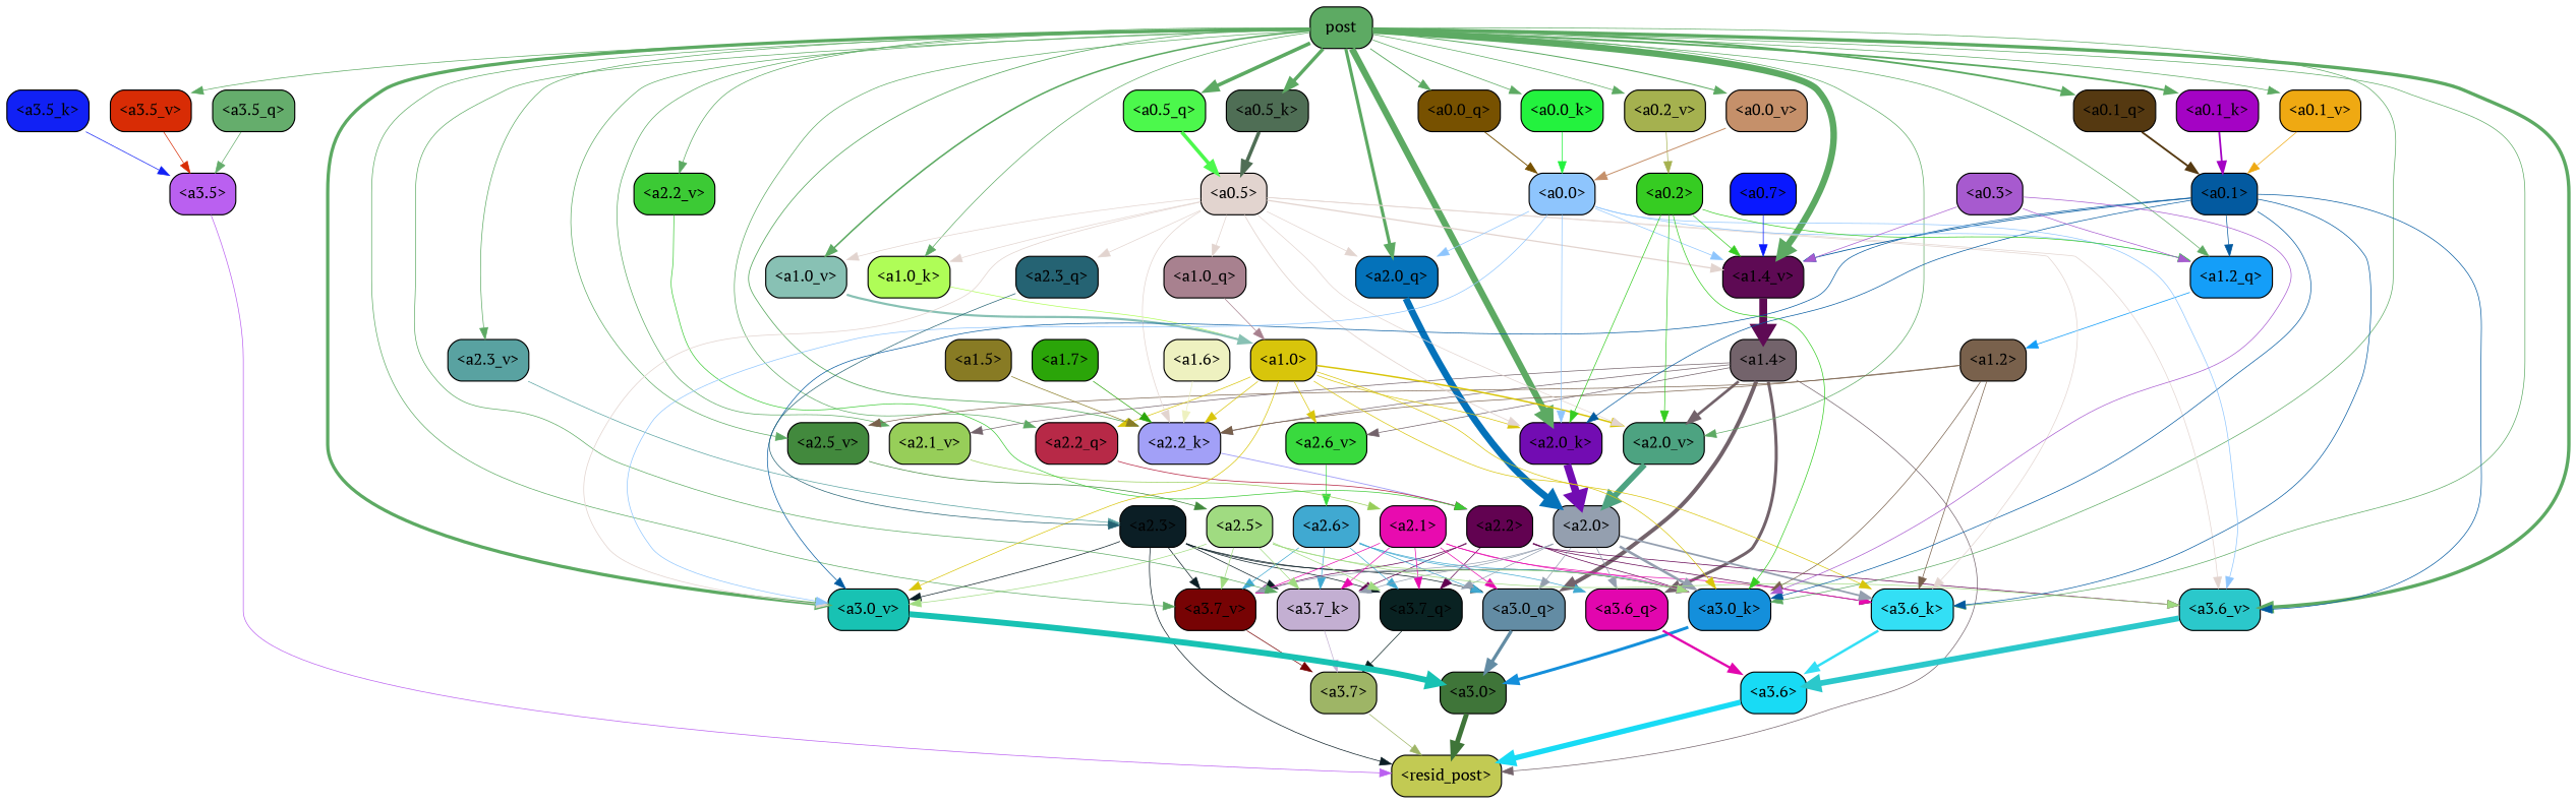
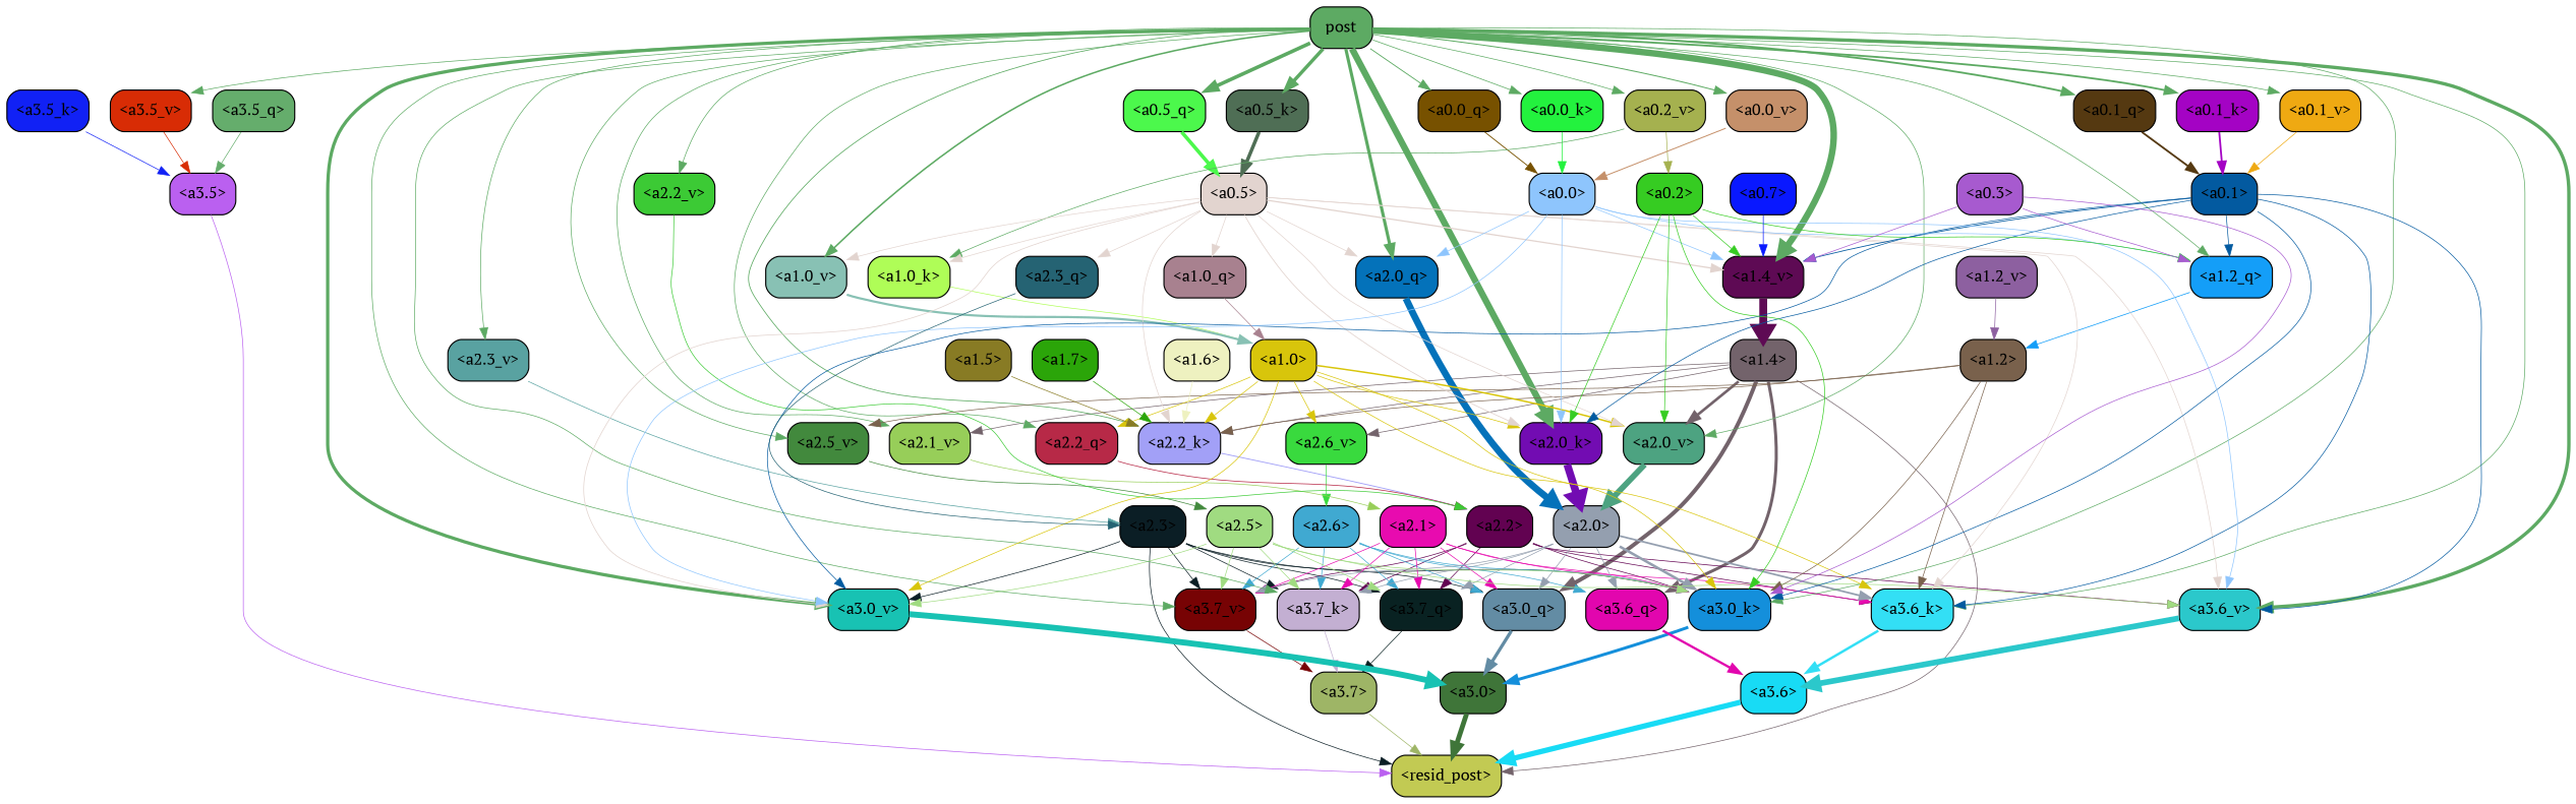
  strict digraph {
    fontname="PT Serif"
    splines=true
    node [color=black fontname="PT Serif" shape=box style="filled, rounded"]
    edge [color="#5daa63" fontname="PT Serif" penwidth=0.6]
    "<a3.7>" [fillcolor="#9eb566"]
    "<resid_post>" [fillcolor="#c2ca53"]
    "<a3.6>" [fillcolor="#18dbf5"]
    "<a3.5>" [fillcolor="#ba60f0"]
    "<a3.0>" [fillcolor="#3f7539"]
    "<a2.3>" [fillcolor="#0b1e25"]
    "<a3.7_q>" [fillcolor="#092222"]
    "<a3.0_q>" [fillcolor="#638ca4"]
    "<a3.7_k>" [fillcolor="#c3afd2"]
    "<a3.0_k>" [fillcolor="#148fdb"]
    "<a3.7_v>" [fillcolor="#770304"]
    "<a3.0_v>" [fillcolor="#18c2b3"]
    "<a1.4>" [fillcolor="#73636b"]
    "<a3.6_q>" [fillcolor="#e206ae"]
    "<a2.2_k>" [fillcolor="#a2a0f7"]
    "<a2.6_v>" [fillcolor="#39da3e"]
    "<a2.1_v>" [fillcolor="#97ce59"]
    "<a2.0_v>" [fillcolor="#4da381"]
    "<a2.2>" [fillcolor="#620251"]
    "<a2.6>" [fillcolor="#40a9d1"]
    "<a2.1>" [fillcolor="#e80baf"]
    "<a2.0>" [fillcolor="#949faf"]
    "<a3.6_k>" [fillcolor="#33dff5"]
    "<a3.6_v>" [fillcolor="#2bc8cb"]
    "<a3.5_q>" [fillcolor="#65ad6c"]
    "<a3.5_k>" [fillcolor="#1121f5"]
    "<a3.5_v>" [fillcolor="#d82c05"]
    "<a2.5>" [fillcolor="#a0db81"]
    n29 [fillcolor="#5daa63" label=post]
    "<a2.2_q>" [fillcolor="#b72947"]
    "<a2.0_q>" [fillcolor="#0472ba"]
    "<a2.0_k>" [fillcolor="#720cb2"]
    "<a2.5_v>" [fillcolor="#42893d"]
    "<a2.3_v>" [fillcolor="#59a2a1"]
    "<a2.2_v>" [fillcolor="#3cca35"]
    "<a1.2_q>" [fillcolor="#149ef8"]
    "<a1.0_k>" [fillcolor="#affd57"]
    "<a1.4_v>" [fillcolor="#5e0a54"]
    "<a1.0_v>" [fillcolor="#88c1b4"]
    "<a0.5_q>" [fillcolor="#4cf84c"]
    "<a0.1_q>" [fillcolor="#553911"]
    "<a0.0_q>" [fillcolor="#775100"]
    "<a0.5_k>" [fillcolor="#4f6e55"]
    "<a0.1_k>" [fillcolor="#a403c4"]
    "<a0.0_k>" [fillcolor="#23f23e"]
    "<a0.2_v>" [fillcolor="#a5b14f"]
    "<a0.1_v>" [fillcolor="#efa912"]
    "<a0.0_v>" [fillcolor="#c5906a"]
    "<a1.2>" [fillcolor="#79614c"]
    "<a1.0>" [fillcolor="#d8c50b"]
    "<a0.5>" [fillcolor="#e2d4cf"]
    "<a0.1>" [fillcolor="#035aa0"]
    "<a0.0>" [fillcolor="#8ec5fd"]
    "<a0.2>" [fillcolor="#36cc22"]
    "<a2.3_q>" [fillcolor="#256373"]
    "<a1.0_q>" [fillcolor="#a8818f"]
    "<a0.3>" [fillcolor="#a75acf"]
    "<a1.7>" [fillcolor="#2ba509"]
    "<a1.6>" [fillcolor="#eef1c0"]
    "<a1.5>" [fillcolor="#887b24"]
+   "<a1.2_v>" [fillcolor="#8d60a0"]
    "<a0.7>" [fillcolor="#0918ff"]
    "<a3.7>" -> "<resid_post>" [color="#9eb566"]
    "<a3.6>" -> "<resid_post>" [color="#18dbf5" penwidth=4.670643210411072]
    "<a3.5>" -> "<resid_post>" [color="#ba60f0"]
    "<a3.0>" -> "<resid_post>" [color="#3f7539" penwidth=4.246885180473328]
    "<a2.3>" -> "<resid_post>" [color="#0b1e25"]
    "<a2.3>" -> "<a3.7_q>" [color="#0b1e25"]
    "<a2.3>" -> "<a3.0_q>" [color="#0b1e25"]
    "<a2.3>" -> "<a3.7_k>" [color="#0b1e25"]
    "<a2.3>" -> "<a3.0_k>" [color="#0b1e25"]
    "<a2.3>" -> "<a3.7_v>" [color="#0b1e25"]
    "<a2.3>" -> "<a3.0_v>" [color="#0b1e25"]
    "<a3.7_q>" -> "<a3.7>" [color="#092222"]
    "<a3.0_q>" -> "<a3.0>" [color="#638ca4" penwidth=2.8638100624084473]
    "<a3.7_k>" -> "<a3.7>" [color="#c3afd2"]
    "<a3.0_k>" -> "<a3.0>" [color="#148fdb" penwidth=2.6274144649505615]
    "<a3.7_v>" -> "<a3.7>" [color="#770304"]
    "<a3.0_v>" -> "<a3.0>" [color="#18c2b3" penwidth=5.188832879066467]
    "<a1.4>" -> "<resid_post>" [color="#73636b"]
    "<a1.4>" -> "<a3.0_q>" [color="#73636b" penwidth=3.477886103093624]
    "<a1.4>" -> "<a3.6_q>" [color="#73636b" penwidth=2.6487714648246765]
    "<a1.4>" -> "<a2.2_k>" [color="#73636b"]
    "<a1.4>" -> "<a2.6_v>" [color="#73636b"]
    "<a1.4>" -> "<a2.1_v>" [color="#73636b"]
    "<a1.4>" -> "<a2.0_v>" [color="#73636b" penwidth=2.3358620405197144]
    "<a3.6_q>" -> "<a3.6>" [color="#e206ae" penwidth=2.03758105635643]
    "<a2.2_k>" -> "<a2.2>" [color="#a2a0f7" penwidth=0.7811911106109619]
    "<a2.6_v>" -> "<a2.6>" [color="#39da3e"]
    "<a2.1_v>" -> "<a2.1>" [color="#97ce59"]
    "<a2.0_v>" -> "<a2.0>" [color="#4da381" penwidth=5.070239782333374]
    "<a2.2>" -> "<a3.7_q>" [color="#620251"]
    "<a2.2>" -> "<a3.7_k>" [color="#620251"]
    "<a2.2>" -> "<a3.0_k>" [color="#620251"]
    "<a2.2>" -> "<a3.7_v>" [color="#620251"]
    "<a2.2>" -> "<a3.6_k>" [color="#620251"]
    "<a2.2>" -> "<a3.6_v>" [color="#620251"]
    "<a2.6>" -> "<a3.7_q>" [color="#40a9d1"]
    "<a2.6>" -> "<a3.0_q>" [color="#40a9d1"]
    "<a2.6>" -> "<a3.7_k>" [color="#40a9d1"]
    "<a2.6>" -> "<a3.0_k>" [color="#40a9d1"]
    "<a2.6>" -> "<a3.7_v>" [color="#40a9d1"]
    "<a2.6>" -> "<a3.6_q>" [color="#40a9d1"]
    "<a2.1>" -> "<a3.7_q>" [color="#e80baf"]
    "<a2.1>" -> "<a3.0_q>" [color="#e80baf"]
    "<a2.1>" -> "<a3.7_k>" [color="#e80baf"]
    "<a2.1>" -> "<a3.0_k>" [color="#e80baf"]
    "<a2.1>" -> "<a3.7_v>" [color="#e80baf"]
    "<a2.1>" -> "<a3.6_k>" [color="#e80baf"]
    "<a2.0>" -> "<a3.7_q>" [color="#949faf"]
    "<a2.0>" -> "<a3.0_q>" [color="#949faf"]
    "<a2.0>" -> "<a3.7_k>" [color="#949faf"]
    "<a2.0>" -> "<a3.0_k>" [color="#949faf" penwidth=2.23091459274292]
    "<a2.0>" -> "<a3.7_v>" [color="#949faf"]
    "<a2.0>" -> "<a3.6_q>" [color="#949faf"]
    "<a2.0>" -> "<a3.6_k>" [color="#949faf" penwidth=1.5417278409004211]
    "<a3.6_k>" -> "<a3.6>" [color="#33dff5" penwidth=2.174198240041733]
    "<a3.6_v>" -> "<a3.6>" [color="#2bc8cb" penwidth=5.002329230308533]
    "<a3.5_q>" -> "<a3.5>" [color="#65ad6c"]
    "<a3.5_k>" -> "<a3.5>" [color="#1121f5"]
    "<a3.5_v>" -> "<a3.5>" [color="#d82c05"]
    "<a2.5>" -> "<a3.7_q>" [color="#a0db81"]
    "<a2.5>" -> "<a3.7_k>" [color="#a0db81"]
    "<a2.5>" -> "<a3.0_k>" [color="#a0db81"]
    "<a2.5>" -> "<a3.7_v>" [color="#a0db81"]
    "<a2.5>" -> "<a3.0_v>" [color="#a0db81"]
    "<a2.5>" -> "<a3.6_v>" [color="#a0db81"]
    n29 -> "<a3.7_k>"
    n29 -> "<a3.0_k>"
    n29 -> "<a3.7_v>"
    n29 -> "<a3.0_v>" [penwidth=2.8577730655670166]
    n29 -> "<a2.2_k>" [penwidth=0.69573974609375]
    n29 -> "<a2.1_v>"
    n29 -> "<a2.0_v>"
    n29 -> "<a3.6_k>"
    n29 -> "<a3.6_v>" [penwidth=2.9511587619781494]
    n29 -> "<a3.5_v>"
    n29 -> "<a2.2_q>"
    n29 -> "<a2.0_q>" [penwidth=2.7340729534626007]
    n29 -> "<a2.0_k>" [penwidth=5.629883050918579]
    n29 -> "<a2.5_v>"
    n29 -> "<a2.3_v>"
    n29 -> "<a2.2_v>"
    n29 -> "<a1.2_q>"
-   n29 -> "<a1.0_k>"
+   "<a0.2_v>" -> "<a1.0_k>"
    n29 -> "<a1.4_v>" [penwidth=5.6260271072387695]
    n29 -> "<a1.0_v>" [penwidth=1.3646823167800903]
    n29 -> "<a0.5_q>" [penwidth=3.166852906346321]
    n29 -> "<a0.1_q>" [penwidth=1.6300896406173706]
    n29 -> "<a0.0_q>" [penwidth=0.7752745151519775]
    n29 -> "<a0.5_k>" [penwidth=3.003387402743101]
    n29 -> "<a0.1_k>" [penwidth=1.6119658946990967]
    n29 -> "<a0.0_k>" [penwidth=0.6360986232757568]
    n29 -> "<a0.2_v>"
    n29 -> "<a0.1_v>"
    n29 -> "<a0.0_v>" [penwidth=0.8692417144775391]
    "<a2.2_q>" -> "<a2.2>" [color="#b72947" penwidth=0.6407594680786133]
    "<a2.0_q>" -> "<a2.0>" [color="#0472ba" penwidth=5.885338068008423]
    "<a2.0_k>" -> "<a2.0>" [color="#720cb2" penwidth=6.657835483551025]
    "<a2.5_v>" -> "<a2.5>" [color="#42893d"]
    "<a2.3_v>" -> "<a2.3>" [color="#59a2a1"]
    "<a2.2_v>" -> "<a2.2>" [color="#3cca35"]
    "<a1.2_q>" -> "<a1.2>" [color="#149ef8" penwidth=0.6509807109832764]
    "<a1.0_k>" -> "<a1.0>" [color="#affd57"]
    "<a1.4_v>" -> "<a1.4>" [color="#5e0a54" penwidth=6.8020641803741455]
    "<a1.0_v>" -> "<a1.0>" [color="#88c1b4" penwidth=1.9194684028625488]
    "<a0.5_q>" -> "<a0.5>" [color="#4cf84c" penwidth=3.1389458179473877]
    "<a0.1_q>" -> "<a0.1>" [color="#553911" penwidth=1.6300894021987915]
    "<a0.0_q>" -> "<a0.0>" [color="#775100" penwidth=0.7752697467803955]
    "<a0.5_k>" -> "<a0.5>" [color="#4f6e55" penwidth=3.0673399455845356]
    "<a0.1_k>" -> "<a0.1>" [color="#a403c4" penwidth=1.5990318059921265]
    "<a0.0_k>" -> "<a0.0>" [color="#23f23e" penwidth=0.6266229152679443]
    "<a0.2_v>" -> "<a0.2>" [color="#a5b14f"]
    "<a0.1_v>" -> "<a0.1>" [color="#efa912"]
    "<a0.0_v>" -> "<a0.0>" [color="#c5906a" penwidth=0.8729791641235352]
    "<a1.2>" -> "<a3.0_k>" [color="#79614c"]
    "<a1.2>" -> "<a2.2_k>" [color="#79614c"]
    "<a1.2>" -> "<a3.6_k>" [color="#79614c"]
    "<a1.2>" -> "<a2.5_v>" [color="#79614c"]
    "<a1.0>" -> "<a3.0_k>" [color="#d8c50b"]
    "<a1.0>" -> "<a3.0_v>" [color="#d8c50b"]
    "<a1.0>" -> "<a2.2_k>" [color="#d8c50b"]
    "<a1.0>" -> "<a2.6_v>" [color="#d8c50b"]
    "<a1.0>" -> "<a2.0_v>" [color="#d8c50b" penwidth=1.3103609085083008]
    "<a1.0>" -> "<a3.6_k>" [color="#d8c50b"]
    "<a1.0>" -> "<a2.2_q>" [color="#d8c50b"]
    "<a1.0>" -> "<a2.0_k>" [color="#d8c50b"]
    "<a0.5>" -> "<a3.0_v>" [color="#e2d4cf" penwidth=0.6446345448493958]
    "<a0.5>" -> "<a2.2_k>" [color="#e2d4cf"]
    "<a0.5>" -> "<a2.0_v>" [color="#e2d4cf"]
    "<a0.5>" -> "<a3.6_k>" [color="#e2d4cf"]
    "<a0.5>" -> "<a3.6_v>" [color="#e2d4cf"]
    "<a0.5>" -> "<a2.0_q>" [color="#e2d4cf"]
    "<a0.5>" -> "<a2.0_k>" [color="#e2d4cf" penwidth=0.7065601348876953]
    "<a0.5>" -> "<a1.0_k>" [color="#e2d4cf"]
    "<a0.5>" -> "<a1.4_v>" [color="#e2d4cf" penwidth=1.1228110790252686]
    "<a0.5>" -> "<a1.0_v>" [color="#e2d4cf"]
    "<a0.5>" -> "<a2.3_q>" [color="#e2d4cf"]
    "<a0.5>" -> "<a1.0_q>" [color="#e2d4cf"]
    "<a0.1>" -> "<a3.0_k>" [color="#035aa0"]
    "<a0.1>" -> "<a3.0_v>" [color="#035aa0"]
    "<a0.1>" -> "<a3.6_k>" [color="#035aa0"]
    "<a0.1>" -> "<a3.6_v>" [color="#035aa0"]
    "<a0.1>" -> "<a2.0_k>" [color="#035aa0"]
    "<a0.1>" -> "<a1.2_q>" [color="#035aa0"]
    "<a0.1>" -> "<a1.4_v>" [color="#035aa0" penwidth=0.7182521820068359]
    "<a0.0>" -> "<a3.0_v>" [color="#8ec5fd"]
    "<a0.0>" -> "<a3.6_v>" [color="#8ec5fd"]
    "<a0.0>" -> "<a2.0_q>" [color="#8ec5fd"]
    "<a0.0>" -> "<a2.0_k>" [color="#8ec5fd"]
    "<a0.0>" -> "<a1.2_q>" [color="#8ec5fd"]
    "<a0.0>" -> "<a1.4_v>" [color="#8ec5fd"]
    "<a0.2>" -> "<a3.0_k>" [color="#36cc22"]
    "<a0.2>" -> "<a2.0_v>" [color="#36cc22"]
    "<a0.2>" -> "<a2.0_k>" [color="#36cc22"]
    "<a0.2>" -> "<a1.2_q>" [color="#36cc22"]
    "<a0.2>" -> "<a1.4_v>" [color="#36cc22"]
    "<a2.3_q>" -> "<a2.3>" [color="#256373"]
    "<a1.0_q>" -> "<a1.0>" [color="#a8818f"]
    "<a0.3>" -> "<a3.0_k>" [color="#a75acf"]
    "<a0.3>" -> "<a1.2_q>" [color="#a75acf"]
    "<a0.3>" -> "<a1.4_v>" [color="#a75acf"]
    "<a1.7>" -> "<a2.2_k>" [color="#2ba509"]
    "<a1.6>" -> "<a2.2_k>" [color="#eef1c0"]
    "<a1.5>" -> "<a2.2_k>" [color="#887b24"]
+   "<a1.2_v>" -> "<a1.2>" [color="#8d60a0"]
    "<a0.7>" -> "<a1.4_v>" [color="#0918ff"]
  }
